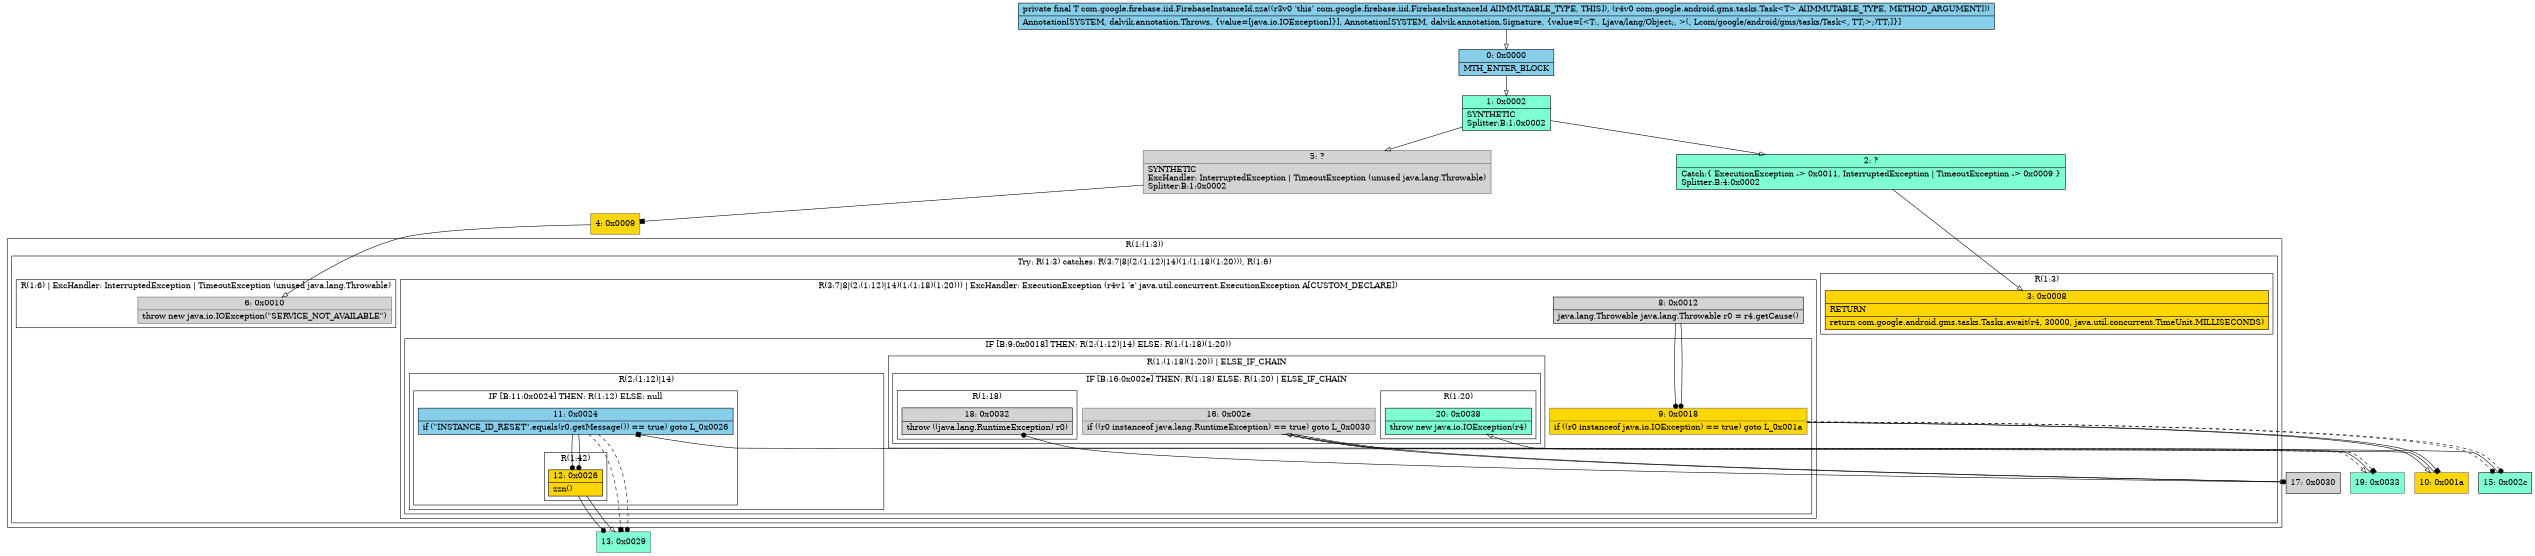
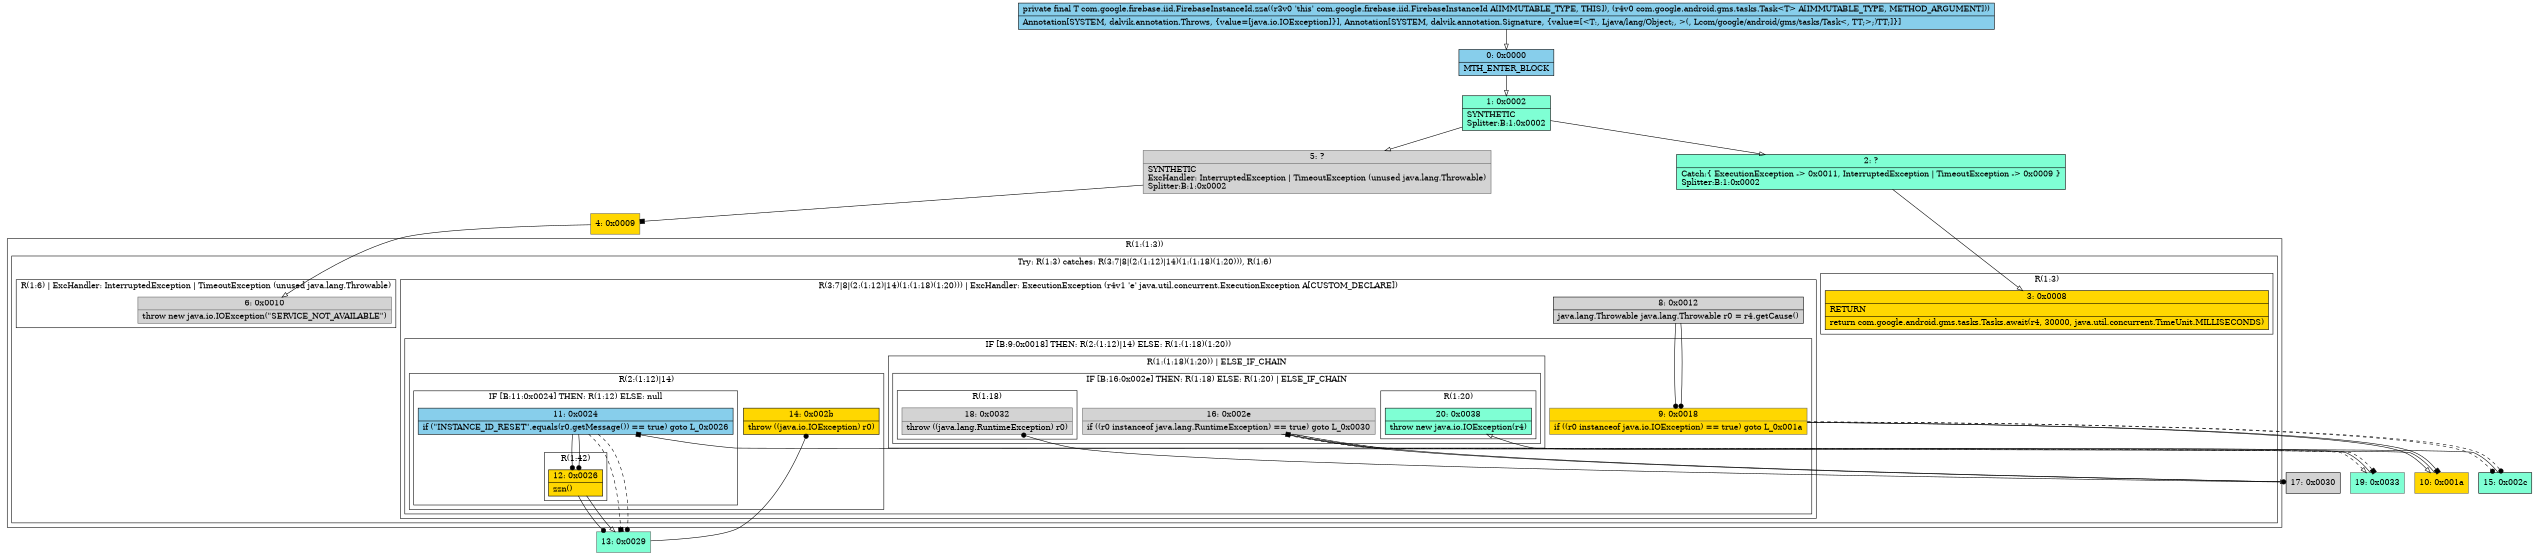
  digraph {
    node [color=black fillcolor=gold shape=record style=filled]
    edge [arrowhead=dot]
    n1 [label="{3\:\ 0x0008|RETURN\l|return com.google.android.gms.tasks.Tasks.await(r4, 30000, java.util.concurrent.TimeUnit.MILLISECONDS)\l}"]
    n2 [label="{12\:\ 0x0026|zzn()\l}"]
    n3 [fillcolor=skyblue label="{11\:\ 0x0024|if (\"INSTANCE_ID_RESET\".equals(r0.getMessage()) == true) goto L_0x0026\l}"]
-   n5 [fillcolor=lightgrey label="{18\:\ 0x0032|throw ((java.lang.RuntimeException) r0)\l}"]
+   n4 [label="{14\:\ 0x002b|throw ((java.io.IOException) r0)\l}"]
+   n5 [color=gray40 fillcolor=lightgrey label="{18\:\ 0x0032|throw ((java.lang.RuntimeException) r0)\l}"]
    n6 [fillcolor=aquamarine label="{20\:\ 0x0038|throw new java.io.IOException(r4)\l}"]
    n7 [color=gray40 fillcolor=lightgrey label="{16\:\ 0x002e|if ((r0 instanceof java.lang.RuntimeException) == true) goto L_0x0030\l}"]
    n8 [color=gray40 label="{9\:\ 0x0018|if ((r0 instanceof java.io.IOException) == true) goto L_0x001a\l}"]
    n9 [fillcolor=lightgrey label="{8\:\ 0x0012|java.lang.Throwable java.lang.Throwable r0 = r4.getCause()\l}"]
    n10 [color=gray40 fillcolor=lightgrey label="{6\:\ 0x0010|throw new java.io.IOException(\"SERVICE_NOT_AVAILABLE\")\l}"]
    n11 [color=gray40 fillcolor=aquamarine label="{13\:\ 0x0029}"]
    n12 [fillcolor=lightgrey label="{17\:\ 0x0030}"]
    n13 [color=gray40 fillcolor=aquamarine label="{19\:\ 0x0033}"]
    n14 [color=gray40 label="{10\:\ 0x001a}"]
    n15 [fillcolor=aquamarine label="{15\:\ 0x002c}"]
    n16 [fillcolor=skyblue label="{0\:\ 0x0000|MTH_ENTER_BLOCK\l}"]
    n17 [fillcolor=aquamarine label="{1\:\ 0x0002|SYNTHETIC\lSplitter:B:1:0x0002\l}"]
-   n18 [fillcolor=aquamarine label="{2\:\ ?|Catch:\{ ExecutionException \-\> 0x0011, InterruptedException \| TimeoutException \-\> 0x0009 \}\lSplitter:B:4:0x0002\l}"]
+   n18 [fillcolor=aquamarine label="{2\:\ ?|Catch:\{ ExecutionException \-\> 0x0011, InterruptedException \| TimeoutException \-\> 0x0009 \}\lSplitter:B:1:0x0002\l}"]
    n19 [color=gray40 fillcolor=lightgrey label="{5\:\ ?|SYNTHETIC\lExcHandler: InterruptedException \| TimeoutException (unused java.lang.Throwable)\lSplitter:B:1:0x0002\l}"]
    n20 [color=gray40 label="{4\:\ 0x0009}"]
    n21 [fillcolor=skyblue label="{private final T com.google.firebase.iid.FirebaseInstanceId.zza((r3v0 'this' com.google.firebase.iid.FirebaseInstanceId A[IMMUTABLE_TYPE, THIS]), (r4v0 com.google.android.gms.tasks.Task\<T\> A[IMMUTABLE_TYPE, METHOD_ARGUMENT]))  | Annotation[SYSTEM, dalvik.annotation.Throws, \{value=[java.io.IOException]\}], Annotation[SYSTEM, dalvik.annotation.Signature, \{value=[\<T:, Ljava\/lang\/Object;, \>(, Lcom\/google\/android\/gms\/tasks\/Task\<, TT;\>;)TT;]\}]\l}"]
    subgraph cluster_1 {
      label="R(1:(1:3))"
      subgraph cluster_2 {
        label="Try: R(1:3) catches: R(3:7|8|(2:(1:12)|14)(1:(1:18)(1:20))), R(1:6)"
        subgraph cluster_3 {
          label="R(1:3)"
          n1
        }
        subgraph cluster_4 {
          label="R(3:7|8|(2:(1:12)|14)(1:(1:18)(1:20))) | ExcHandler: ExecutionException (r4v1 'e' java.util.concurrent.ExecutionException A[CUSTOM_DECLARE])\l"
          n9
          subgraph cluster_5 {
            label="IF [B:9:0x0018] THEN: R(2:(1:12)|14) ELSE: R(1:(1:18)(1:20))"
            n8
            subgraph cluster_6 {
              label="R(2:(1:12)|14)"
+             n4
              subgraph cluster_7 {
                label="IF [B:11:0x0024] THEN: R(1:12) ELSE: null"
                n3
                subgraph cluster_8 {
                  label="R(1:42)"
                  n2
                }
              }
            }
            subgraph cluster_9 {
              label="R(1:(1:18)(1:20)) | ELSE_IF_CHAIN\l"
              subgraph cluster_10 {
                label="IF [B:16:0x002e] THEN: R(1:18) ELSE: R(1:20) | ELSE_IF_CHAIN\l"
                n7
                subgraph cluster_11 {
                  label="R(1:18)"
                  n5
                }
                subgraph cluster_12 {
                  label="R(1:20)"
                  n6
                }
              }
            }
          }
        }
        subgraph cluster_13 {
          label="R(1:6) | ExcHandler: InterruptedException \| TimeoutException (unused java.lang.Throwable)\l"
          n10
        }
      }
    }
    subgraph cluster_14 {
      label="R(3:7|8|(2:(1:12)|14)(1:(1:18)(1:20))) | ExcHandler: ExecutionException (r4v1 'e' java.util.concurrent.ExecutionException A[CUSTOM_DECLARE])\l"
      subgraph cluster_15 {
        label="IF [B:9:0x0018] THEN: R(2:(1:12)|14) ELSE: R(1:(1:18)(1:20))"
        subgraph cluster_16 {
          label="R(2:(1:12)|14)"
          subgraph cluster_17 {
            label="IF [B:11:0x0024] THEN: R(1:12) ELSE: null"
            subgraph cluster_18 {
              label="R(1:12)"
            }
          }
        }
        subgraph cluster_19 {
          label="R(1:(1:18)(1:20)) | ELSE_IF_CHAIN\l"
          subgraph cluster_20 {
            label="IF [B:16:0x002e] THEN: R(1:18) ELSE: R(1:20) | ELSE_IF_CHAIN\l"
            subgraph cluster_21 {
              label="R(1:18)"
            }
            subgraph cluster_22 {
              label="R(1:20)"
            }
          }
        }
      }
    }
    subgraph cluster_23 {
      label="R(1:6) | ExcHandler: InterruptedException \| TimeoutException (unused java.lang.Throwable)\l"
    }
    n2 -> n11
    n2 -> n11 [arrowhead=onormal]
    n3 -> n2
    n3 -> n2
    n3 -> n11 [arrowhead=box style=dashed]
    n3 -> n11 [style=dashed]
    n7 -> n12
    n7 -> n12 [arrowhead=onormal]
    n7 -> n13 [arrowhead=onormal style=dashed]
    n7 -> n13 [arrowhead=box style=dashed]
    n8 -> n14 [arrowhead=onormal]
    n8 -> n14 [arrowhead=box]
    n8 -> n15 [style=dashed]
    n8 -> n15 [style=dashed]
    n9 -> n8
    n9 -> n8
+   n11 -> n4
    n12 -> n5
    n13 -> n6 [arrowhead=onormal]
    n14 -> n3 [arrowhead=box]
-   n15 -> n7 [arrowhead=onormal]
+   n15 -> n7 [arrowhead=box]
    n16 -> n17 [arrowhead=onormal]
    n17 -> n18 [arrowhead=onormal]
    n17 -> n19 [arrowhead=onormal]
    n18 -> n1 [arrowhead=onormal]
    n19 -> n20 [arrowhead=box]
    n20 -> n10 [arrowhead=onormal]
    n21 -> n16 [arrowhead=onormal]
  }
